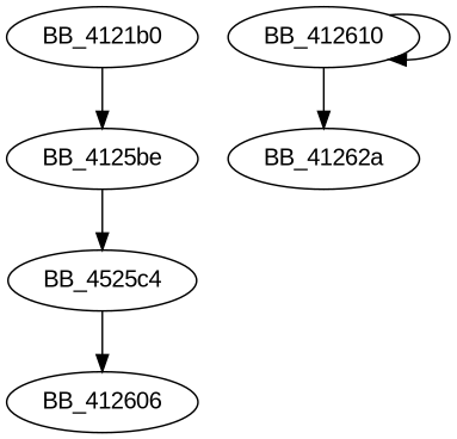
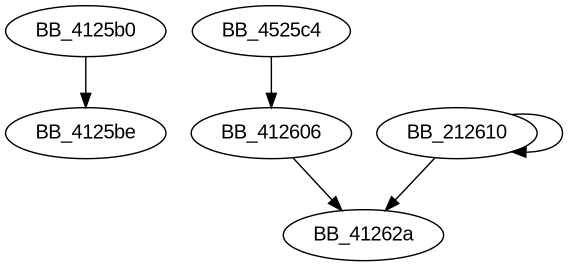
  digraph {
    fontname="Liberation Sans"
    node [fontname="Liberation Sans"]
    edge [fontname="Liberation Sans"]
-   BB_4125b0 [label=BB_4121b0]
+   BB_4125b0
    BB_4125be
    n3 [label=BB_4525c4]
    BB_412606
    BB_41262a
-   BB_412610
+   BB_412610 [label=BB_212610]
    BB_4125b0 -> BB_4125be
-   BB_4125be -> n3
    n3 -> BB_412606
+   BB_412606 -> BB_41262a
    BB_412610 -> BB_41262a
    BB_412610 -> BB_412610
  }
